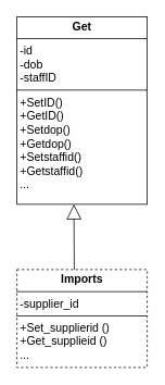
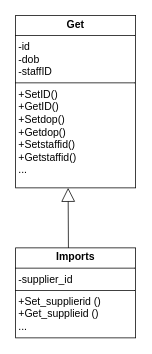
  <mxCell id="0" />
  <mxCell id="1" parent="0" />
  <mxCell id="2" value="&lt;p style=&quot;margin:0px;margin-top:4px;text-align:center;&quot;&gt;&lt;b&gt;&lt;font style=&quot;font-size: 14px;&quot;&gt;Get&lt;/font&gt;&lt;/b&gt;&lt;/p&gt;&lt;hr size=&quot;1&quot; style=&quot;border-style:solid;&quot;&gt;&lt;p style=&quot;margin:0px;margin-left:4px;&quot;&gt;&lt;font style=&quot;font-size: 14px;&quot;&gt;&lt;span style=&quot;background-color: transparent;&quot;&gt;-&lt;/span&gt;&lt;span style=&quot;background-color: transparent; font-family: Arial, sans-serif; white-space-collapse: preserve;&quot;&gt;id&lt;/span&gt;&lt;/font&gt;&lt;/p&gt;&lt;p style=&quot;margin:0px;margin-left:4px;&quot;&gt;&lt;span style=&quot;background-color: transparent; font-family: Arial, sans-serif; white-space-collapse: preserve;&quot;&gt;&lt;font style=&quot;font-size: 14px;&quot;&gt;-dob&lt;/font&gt;&lt;/span&gt;&lt;/p&gt;&lt;p style=&quot;margin:0px;margin-left:4px;&quot;&gt;&lt;span style=&quot;background-color: transparent; font-family: Arial, sans-serif; white-space-collapse: preserve;&quot;&gt;&lt;font style=&quot;font-size: 14px;&quot;&gt;-staffID&lt;/font&gt;&lt;/span&gt;&lt;/p&gt;&lt;hr size=&quot;1&quot; style=&quot;border-style:solid;&quot;&gt;&lt;p style=&quot;margin:0px;margin-left:4px;&quot;&gt;&lt;font style=&quot;font-size: 14px;&quot;&gt;+&lt;span style=&quot;background-color: transparent; font-family: Arial, sans-serif; white-space-collapse: preserve;&quot;&gt;SetID()&lt;/span&gt;&lt;/font&gt;&lt;/p&gt;&lt;p style=&quot;margin:0px;margin-left:4px;&quot;&gt;&lt;span style=&quot;background-color: transparent; font-family: Arial, sans-serif; white-space-collapse: preserve;&quot;&gt;&lt;font style=&quot;font-size: 14px;&quot;&gt;+GetID()&lt;/font&gt;&lt;/span&gt;&lt;/p&gt;&lt;p style=&quot;margin:0px;margin-left:4px;&quot;&gt;&lt;font style=&quot;font-size: 14px;&quot;&gt;&lt;span style=&quot;background-color: transparent; font-family: Arial, sans-serif; white-space-collapse: preserve;&quot;&gt;+Setdop()&lt;/span&gt;&lt;span style=&quot;background-color: transparent; font-family: Arial, sans-serif; white-space-collapse: preserve;&quot;&gt;&amp;nbsp;&amp;nbsp;&amp;nbsp;&amp;nbsp;&amp;nbsp;&lt;/span&gt;&lt;/font&gt;&lt;/p&gt;&lt;p style=&quot;margin:0px;margin-left:4px;&quot;&gt;&lt;font style=&quot;font-size: 14px;&quot;&gt;&lt;span style=&quot;background-color: transparent; font-family: Arial, sans-serif; white-space-collapse: preserve;&quot;&gt;+Getdop()&lt;/span&gt;&lt;span style=&quot;background-color: transparent; font-family: Arial, sans-serif; white-space-collapse: preserve;&quot;&gt;&amp;nbsp;&amp;nbsp;&amp;nbsp;&amp;nbsp;&lt;/span&gt;&lt;/font&gt;&lt;/p&gt;&lt;p style=&quot;margin:0px;margin-left:4px;&quot;&gt;&lt;font style=&quot;font-size: 14px;&quot;&gt;&lt;span style=&quot;background-color: transparent; font-family: Arial, sans-serif; white-space-collapse: preserve;&quot;&gt;+Setstaffid()&lt;/span&gt;&lt;span style=&quot;background-color: transparent; font-family: Arial, sans-serif; white-space-collapse: preserve;&quot;&gt;&amp;nbsp;&amp;nbsp;&amp;nbsp;&amp;nbsp;&amp;nbsp;&lt;/span&gt;&lt;/font&gt;&lt;/p&gt;&lt;p style=&quot;margin:0px;margin-left:4px;&quot;&gt;&lt;span style=&quot;background-color: transparent; font-family: Arial, sans-serif; white-space-collapse: preserve;&quot;&gt;&lt;font style=&quot;font-size: 14px;&quot;&gt;+Getstaffid()&lt;/font&gt;&lt;/span&gt;&lt;/p&gt;&lt;p style=&quot;margin:0px;margin-left:4px;&quot;&gt;&lt;span style=&quot;background-color: transparent; font-family: Arial, sans-serif; white-space-collapse: preserve;&quot;&gt;&lt;font style=&quot;font-size: 14px;&quot;&gt;...&lt;/font&gt;&lt;/span&gt;&lt;/p&gt;&lt;span id=&quot;docs-internal-guid-1a6a6bc3-7fff-ee37-e526-eb98d48da269&quot;&gt;&lt;div&gt;&lt;span style=&quot;font-size: 11pt; font-family: Arial, sans-serif; background-color: transparent; font-variant-numeric: normal; font-variant-east-asian: normal; font-variant-alternates: normal; font-variant-position: normal; vertical-align: baseline; white-space-collapse: preserve;&quot;&gt;&lt;br&gt;&lt;/span&gt;&lt;/div&gt;&lt;/span&gt;" style="verticalAlign=top;align=left;overflow=fill;html=1;whiteSpace=wrap;" parent="1" vertex="1"><mxGeometry x="20" y="20" width="160" height="230" as="geometry" /></mxCell>
- <mxCell id="3" value="&lt;p style=&quot;margin:0px;margin-top:4px;text-align:center;&quot;&gt;&lt;b&gt;&lt;font style=&quot;font-size: 14px;&quot;&gt;Imports&lt;/font&gt;&lt;/b&gt;&lt;/p&gt;&lt;hr size=&quot;1&quot; style=&quot;border-style:solid;&quot;&gt;&lt;p style=&quot;margin:0px;margin-left:4px;&quot;&gt;&lt;font style=&quot;font-size: 14px;&quot;&gt;-&lt;span style=&quot;background-color: transparent; font-family: Arial, sans-serif; white-space-collapse: preserve;&quot;&gt;supplier_id&lt;/span&gt;&lt;/font&gt;&lt;/p&gt;&lt;hr size=&quot;1&quot; style=&quot;border-style:solid;&quot;&gt;&lt;p style=&quot;margin:0px;margin-left:4px;&quot;&gt;&lt;font style=&quot;font-size: 14px;&quot;&gt;+&lt;span style=&quot;background-color: transparent; font-family: Arial, sans-serif; white-space-collapse: preserve;&quot;&gt;Set_supplierid ()&lt;/span&gt;&lt;/font&gt;&lt;/p&gt;&lt;p style=&quot;margin:0px;margin-left:4px;&quot;&gt;&lt;span style=&quot;background-color: transparent; font-family: Arial, sans-serif; white-space-collapse: preserve;&quot;&gt;&lt;font style=&quot;font-size: 14px;&quot;&gt;+Get_supplieid ()&lt;/font&gt;&lt;/span&gt;&lt;/p&gt;&lt;p style=&quot;margin:0px;margin-left:4px;&quot;&gt;&lt;span style=&quot;background-color: transparent; font-family: Arial, sans-serif; white-space-collapse: preserve;&quot;&gt;&lt;font style=&quot;font-size: 14px;&quot;&gt;...&lt;/font&gt;&lt;/span&gt;&lt;/p&gt;&lt;span id=&quot;docs-internal-guid-c788759d-7fff-1375-13a3-98553b77f948&quot;&gt;&lt;div&gt;&lt;span style=&quot;font-size: 11pt; font-family: Arial, sans-serif; background-color: transparent; font-variant-numeric: normal; font-variant-east-asian: normal; font-variant-alternates: normal; font-variant-position: normal; vertical-align: baseline; white-space-collapse: preserve;&quot;&gt;&lt;br&gt;&lt;/span&gt;&lt;/div&gt;&lt;/span&gt;" style="verticalAlign=top;align=left;overflow=fill;html=1;whiteSpace=wrap;dashed=1;" parent="1" vertex="1"><mxGeometry x="20" y="330" width="160" height="120" as="geometry" /></mxCell>
+ <mxCell id="3" value="&lt;p style=&quot;margin:0px;margin-top:4px;text-align:center;&quot;&gt;&lt;b&gt;&lt;font style=&quot;font-size: 14px;&quot;&gt;Imports&lt;/font&gt;&lt;/b&gt;&lt;/p&gt;&lt;hr size=&quot;1&quot; style=&quot;border-style:solid;&quot;&gt;&lt;p style=&quot;margin:0px;margin-left:4px;&quot;&gt;&lt;font style=&quot;font-size: 14px;&quot;&gt;-&lt;span style=&quot;background-color: transparent; font-family: Arial, sans-serif; white-space-collapse: preserve;&quot;&gt;supplier_id&lt;/span&gt;&lt;/font&gt;&lt;/p&gt;&lt;hr size=&quot;1&quot; style=&quot;border-style:solid;&quot;&gt;&lt;p style=&quot;margin:0px;margin-left:4px;&quot;&gt;&lt;font style=&quot;font-size: 14px;&quot;&gt;+&lt;span style=&quot;background-color: transparent; font-family: Arial, sans-serif; white-space-collapse: preserve;&quot;&gt;Set_supplierid ()&lt;/span&gt;&lt;/font&gt;&lt;/p&gt;&lt;p style=&quot;margin:0px;margin-left:4px;&quot;&gt;&lt;span style=&quot;background-color: transparent; font-family: Arial, sans-serif; white-space-collapse: preserve;&quot;&gt;&lt;font style=&quot;font-size: 14px;&quot;&gt;+Get_supplieid ()&lt;/font&gt;&lt;/span&gt;&lt;/p&gt;&lt;p style=&quot;margin:0px;margin-left:4px;&quot;&gt;&lt;span style=&quot;background-color: transparent; font-family: Arial, sans-serif; white-space-collapse: preserve;&quot;&gt;&lt;font style=&quot;font-size: 14px;&quot;&gt;...&lt;/font&gt;&lt;/span&gt;&lt;/p&gt;&lt;span id=&quot;docs-internal-guid-c788759d-7fff-1375-13a3-98553b77f948&quot;&gt;&lt;div&gt;&lt;span style=&quot;font-size: 11pt; font-family: Arial, sans-serif; background-color: transparent; font-variant-numeric: normal; font-variant-east-asian: normal; font-variant-alternates: normal; font-variant-position: normal; vertical-align: baseline; white-space-collapse: preserve;&quot;&gt;&lt;br&gt;&lt;/span&gt;&lt;/div&gt;&lt;/span&gt;" style="verticalAlign=top;align=left;overflow=fill;html=1;whiteSpace=wrap;" parent="1" vertex="1"><mxGeometry x="20" y="330" width="160" height="120" as="geometry" /></mxCell>
  <mxCell id="4" value="" style="endArrow=block;endSize=16;endFill=0;html=1;rounded=0;exitX=0.44;exitY=0.001;exitDx=0;exitDy=0;exitPerimeter=0;" edge="1" parent="1" source="3"><mxGeometry width="160" relative="1" as="geometry"><mxPoint x="90" y="280" as="sourcePoint" /><mxPoint x="90" y="250" as="targetPoint" /></mxGeometry></mxCell>
